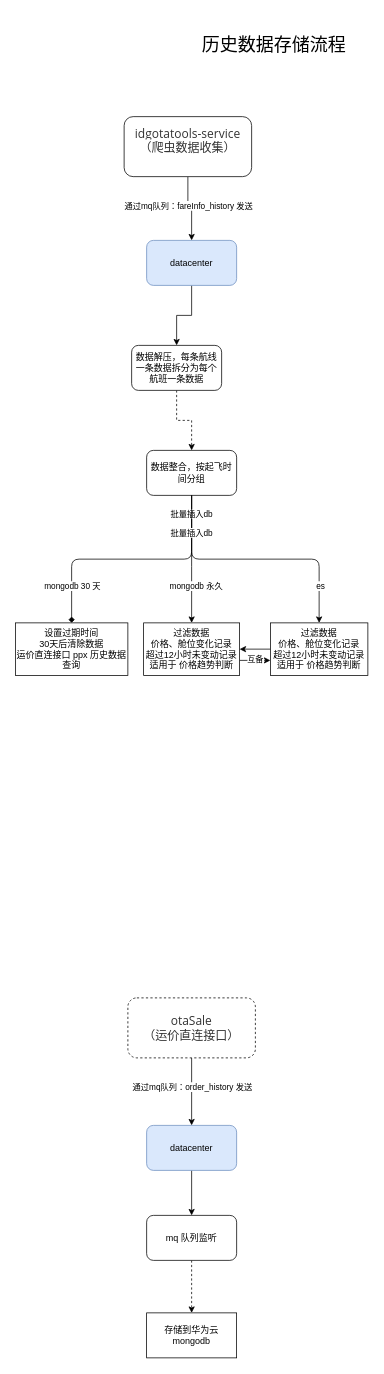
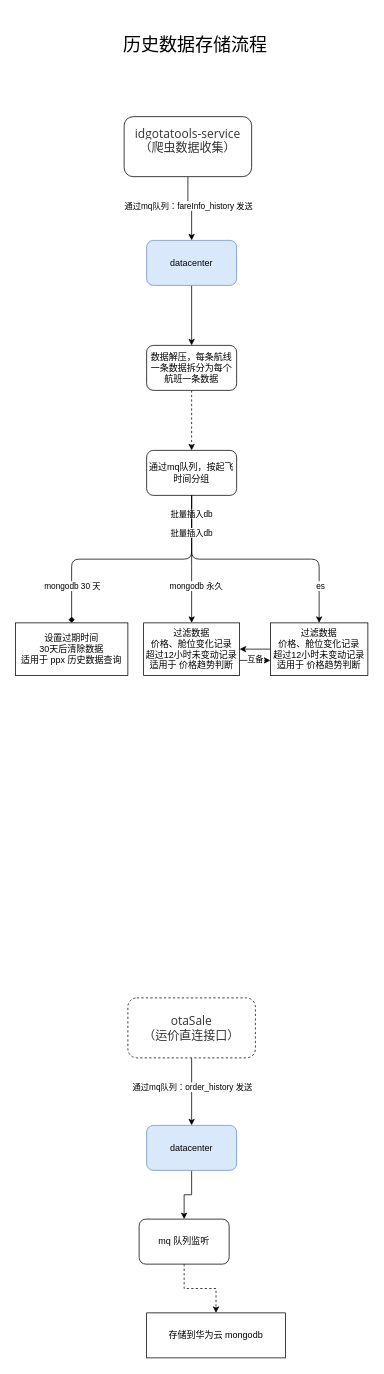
  <mxCell id="0" />
  <mxCell id="1" parent="0" />
  <mxCell id="2" value="" style="edgeStyle=orthogonalEdgeStyle;rounded=0;orthogonalLoop=1;jettySize=auto;html=1;" parent="1" source="4" target="6" edge="1"><mxGeometry relative="1" as="geometry" /></mxCell>
  <mxCell id="3" value="&lt;font style=&quot;font-size: 11px;&quot;&gt;通过mq队列：fareInfo_history 发送&lt;/font&gt;" style="edgeLabel;html=1;align=center;verticalAlign=middle;resizable=0;points=[];" parent="2" vertex="1" connectable="0"><mxGeometry x="-0.156" relative="1" as="geometry"><mxPoint as="offset" /></mxGeometry></mxCell>
  <mxCell id="4" value="&#10;&lt;span style=&quot;color: rgb(51, 51, 51); font-family: &amp;quot;Open Sans&amp;quot;, &amp;quot;Clear Sans&amp;quot;, &amp;quot;Helvetica Neue&amp;quot;, Helvetica, Arial, &amp;quot;Segoe UI Emoji&amp;quot;, sans-serif; font-size: 16px; font-style: normal; font-variant-ligatures: normal; font-variant-caps: normal; font-weight: 400; letter-spacing: normal; orphans: 4; text-align: start; text-indent: 0px; text-transform: none; white-space: pre-wrap; widows: 2; word-spacing: 0px; -webkit-text-stroke-width: 0px; background-color: rgb(255, 255, 255); text-decoration-thickness: initial; text-decoration-style: initial; text-decoration-color: initial; display: inline !important; float: none;&quot;&gt;idgotatools-service （爬虫数据收集）&lt;/span&gt;&#10;&#10;" style="rounded=1;whiteSpace=wrap;html=1;" parent="1" vertex="1"><mxGeometry x="165" y="155" width="170" height="80" as="geometry" /></mxCell>
  <mxCell id="5" value="" style="edgeStyle=orthogonalEdgeStyle;rounded=0;orthogonalLoop=1;jettySize=auto;html=1;" parent="1" source="6" target="8" edge="1"><mxGeometry relative="1" as="geometry" /></mxCell>
  <mxCell id="6" value="datacenter" style="whiteSpace=wrap;html=1;rounded=1;fillColor=#dae8fc;strokeColor=#6c8ebf;" parent="1" vertex="1"><mxGeometry x="195" y="320" width="120" height="60" as="geometry" /></mxCell>
  <mxCell id="7" value="" style="edgeStyle=orthogonalEdgeStyle;rounded=0;orthogonalLoop=1;jettySize=auto;html=1;dashed=1;" parent="1" source="8" target="9" edge="1"><mxGeometry relative="1" as="geometry" /></mxCell>
- <mxCell id="8" value="数据解压，每条航线一条数据拆分为每个航班一条数据" style="whiteSpace=wrap;html=1;rounded=1;" parent="1" vertex="1"><mxGeometry x="175" y="460" width="120" height="60" as="geometry" /></mxCell>
- <mxCell id="9" value="数据整合，按起飞时间分组" style="whiteSpace=wrap;html=1;rounded=1;" parent="1" vertex="1"><mxGeometry x="195" y="600" width="120" height="60" as="geometry" /></mxCell>
+ <mxCell id="8" value="数据解压，每条航线一条数据拆分为每个航班一条数据" style="whiteSpace=wrap;html=1;rounded=1;" parent="1" vertex="1"><mxGeometry x="195" y="460" width="120" height="60" as="geometry" /></mxCell>
+ <mxCell id="9" value="通过mq队列，按起飞时间分组" style="whiteSpace=wrap;html=1;rounded=1;" parent="1" vertex="1"><mxGeometry x="195" y="600" width="120" height="60" as="geometry" /></mxCell>
  <mxCell id="10" value="" style="edgeStyle=elbowEdgeStyle;elbow=vertical;html=1;rounded=1;curved=0;sourcePerimeterSpacing=0;targetPerimeterSpacing=0;startSize=6;endSize=6;exitX=0.5;exitY=1;exitDx=0;exitDy=0;endArrow=diamond;" parent="1" source="9" target="18" edge="1"><mxGeometry relative="1" as="geometry"><mxPoint x="400" y="770" as="sourcePoint" /></mxGeometry></mxCell>
  <mxCell id="11" value="mongodb 30 天" style="edgeLabel;html=1;align=center;verticalAlign=middle;resizable=0;points=[];" parent="10" vertex="1" connectable="0"><mxGeometry x="0.641" y="1" relative="1" as="geometry"><mxPoint x="-1" y="9" as="offset" /></mxGeometry></mxCell>
  <mxCell id="12" value="" style="edgeStyle=orthogonalEdgeStyle;rounded=0;orthogonalLoop=1;jettySize=auto;html=1;" parent="1" source="14" target="20" edge="1"><mxGeometry relative="1" as="geometry"><Array as="points"><mxPoint x="330" y="880" /><mxPoint x="330" y="880" /></Array></mxGeometry></mxCell>
  <mxCell id="13" value="互备" style="edgeLabel;html=1;align=center;verticalAlign=middle;resizable=0;points=[];" parent="12" vertex="1" connectable="0"><mxGeometry x="-0.024" y="3" relative="1" as="geometry"><mxPoint as="offset" /></mxGeometry></mxCell>
  <mxCell id="14" value="过滤数据&lt;div&gt;价格、舱位变化记录&lt;/div&gt;&lt;div&gt;超过12小时未变动记录&lt;/div&gt;&lt;div&gt;适用于 价格趋势判断&lt;/div&gt;" style="whiteSpace=wrap;html=1;" parent="1" vertex="1"><mxGeometry x="191" y="830" width="128" height="70" as="geometry" /></mxCell>
  <mxCell id="15" value="" style="edgeStyle=elbowEdgeStyle;elbow=vertical;html=1;rounded=1;curved=0;sourcePerimeterSpacing=0;targetPerimeterSpacing=0;startSize=6;endSize=6;exitX=0.5;exitY=1;exitDx=0;exitDy=0;" parent="1" source="9" target="14" edge="1"><mxGeometry relative="1" as="geometry"><mxPoint x="400" y="770" as="sourcePoint" /></mxGeometry></mxCell>
  <mxCell id="16" value="批量插入db" style="edgeLabel;html=1;align=center;verticalAlign=middle;resizable=0;points=[];" parent="15" vertex="1" connectable="0"><mxGeometry x="-0.713" y="-1" relative="1" as="geometry"><mxPoint as="offset" /></mxGeometry></mxCell>
  <mxCell id="17" value="mongodb 永久" style="edgeLabel;html=1;align=center;verticalAlign=middle;resizable=0;points=[];" parent="15" vertex="1" connectable="0"><mxGeometry x="0.661" y="1" relative="1" as="geometry"><mxPoint x="4" y="-21" as="offset" /></mxGeometry></mxCell>
- <mxCell id="18" value="设置过期时间&lt;div&gt;30天后清除数据&lt;/div&gt;&lt;div&gt;运价直连接口 ppx 历史数据查询&lt;/div&gt;" style="whiteSpace=wrap;html=1;" parent="1" vertex="1"><mxGeometry x="20" y="830" width="150" height="70" as="geometry" /></mxCell>
+ <mxCell id="18" value="设置过期时间&lt;div&gt;30天后清除数据&lt;/div&gt;&lt;div&gt;适用于 ppx 历史数据查询&lt;/div&gt;" style="whiteSpace=wrap;html=1;" parent="1" vertex="1"><mxGeometry x="20" y="830" width="150" height="70" as="geometry" /></mxCell>
  <mxCell id="19" value="" style="edgeStyle=orthogonalEdgeStyle;rounded=0;orthogonalLoop=1;jettySize=auto;html=1;" parent="1" source="20" target="14" edge="1"><mxGeometry relative="1" as="geometry" /></mxCell>
  <mxCell id="20" value="过滤数据&lt;div&gt;价格、舱位变化记录&lt;/div&gt;&lt;div&gt;超过12小时未变动记录&lt;/div&gt;&lt;div&gt;适用于 价格趋势判断&lt;br&gt;&lt;/div&gt;" style="whiteSpace=wrap;html=1;" parent="1" vertex="1"><mxGeometry x="360" y="830" width="130" height="70" as="geometry" /></mxCell>
  <mxCell id="21" value="" style="edgeStyle=elbowEdgeStyle;elbow=vertical;html=1;rounded=1;curved=0;sourcePerimeterSpacing=0;targetPerimeterSpacing=0;startSize=6;endSize=6;exitX=0.5;exitY=1;exitDx=0;exitDy=0;" parent="1" source="9" target="20" edge="1"><mxGeometry relative="1" as="geometry"><mxPoint x="250" y="740" as="sourcePoint" /></mxGeometry></mxCell>
  <mxCell id="22" value="批量插入db" style="edgeLabel;html=1;align=center;verticalAlign=middle;resizable=0;points=[];" parent="21" vertex="1" connectable="0"><mxGeometry x="-0.713" y="-1" relative="1" as="geometry"><mxPoint as="offset" /></mxGeometry></mxCell>
  <mxCell id="23" value="es" style="edgeLabel;html=1;align=center;verticalAlign=middle;resizable=0;points=[];" parent="21" vertex="1" connectable="0"><mxGeometry x="0.661" y="1" relative="1" as="geometry"><mxPoint y="8" as="offset" /></mxGeometry></mxCell>
  <mxCell id="24" value="" style="edgeStyle=orthogonalEdgeStyle;rounded=0;orthogonalLoop=1;jettySize=auto;html=1;" edge="1" parent="1" source="26" target="28"><mxGeometry relative="1" as="geometry" /></mxCell>
  <mxCell id="25" value="&lt;font style=&quot;font-size: 11px;&quot;&gt;通过mq队列：order_history 发送&lt;/font&gt;" style="edgeLabel;html=1;align=center;verticalAlign=middle;resizable=0;points=[];" vertex="1" connectable="0" parent="24"><mxGeometry x="-0.156" relative="1" as="geometry"><mxPoint as="offset" /></mxGeometry></mxCell>
  <mxCell id="26" value="&lt;br&gt;&lt;span style=&quot;color: rgb(51, 51, 51); font-family: &amp;quot;Open Sans&amp;quot;, &amp;quot;Clear Sans&amp;quot;, &amp;quot;Helvetica Neue&amp;quot;, Helvetica, Arial, &amp;quot;Segoe UI Emoji&amp;quot;, sans-serif; font-size: 16px; font-style: normal; font-variant-ligatures: normal; font-variant-caps: normal; font-weight: 400; letter-spacing: normal; orphans: 4; text-align: start; text-indent: 0px; text-transform: none; white-space: pre-wrap; widows: 2; word-spacing: 0px; -webkit-text-stroke-width: 0px; background-color: rgb(255, 255, 255); text-decoration-thickness: initial; text-decoration-style: initial; text-decoration-color: initial; display: inline !important; float: none;&quot;&gt;otaSale&lt;/span&gt;&lt;div&gt;&lt;span style=&quot;color: rgb(51, 51, 51); font-family: &amp;quot;Open Sans&amp;quot;, &amp;quot;Clear Sans&amp;quot;, &amp;quot;Helvetica Neue&amp;quot;, Helvetica, Arial, &amp;quot;Segoe UI Emoji&amp;quot;, sans-serif; font-size: 16px; font-style: normal; font-variant-ligatures: normal; font-variant-caps: normal; font-weight: 400; letter-spacing: normal; orphans: 4; text-align: start; text-indent: 0px; text-transform: none; white-space: pre-wrap; widows: 2; word-spacing: 0px; -webkit-text-stroke-width: 0px; background-color: rgb(255, 255, 255); text-decoration-thickness: initial; text-decoration-style: initial; text-decoration-color: initial; display: inline !important; float: none;&quot;&gt;（运价直连接口）&lt;/span&gt;&lt;br&gt;&lt;br&gt;&lt;/div&gt;" style="rounded=1;whiteSpace=wrap;html=1;dashed=1;" vertex="1" parent="1"><mxGeometry x="170" y="1330" width="170" height="80" as="geometry" /></mxCell>
  <mxCell id="27" value="" style="edgeStyle=orthogonalEdgeStyle;rounded=0;orthogonalLoop=1;jettySize=auto;html=1;" edge="1" parent="1" source="28" target="30"><mxGeometry relative="1" as="geometry" /></mxCell>
  <mxCell id="28" value="datacenter" style="whiteSpace=wrap;html=1;rounded=1;fillColor=#dae8fc;strokeColor=#6c8ebf;" vertex="1" parent="1"><mxGeometry x="195" y="1500" width="120" height="60" as="geometry" /></mxCell>
  <mxCell id="29" value="" style="edgeStyle=orthogonalEdgeStyle;rounded=0;orthogonalLoop=1;jettySize=auto;html=1;dashed=1;" edge="1" parent="1" source="30" target="31"><mxGeometry relative="1" as="geometry" /></mxCell>
- <mxCell id="30" value="mq 队列监听" style="whiteSpace=wrap;html=1;rounded=1;" vertex="1" parent="1"><mxGeometry x="195" y="1620" width="120" height="60" as="geometry" /></mxCell>
- <mxCell id="31" value="存储到华为云 mongodb" style="rounded=0;whiteSpace=wrap;html=1;" vertex="1" parent="1"><mxGeometry x="195" y="1750" width="120" height="60" as="geometry" /></mxCell>
- <mxCell id="32" value="&lt;font style=&quot;font-size: 24px;&quot;&gt;历史数据存储流程&lt;/font&gt;" style="text;html=1;align=center;verticalAlign=middle;whiteSpace=wrap;rounded=0;" vertex="1" parent="1"><mxGeometry x="245" y="20" width="240" height="80" as="geometry" /></mxCell>
+ <mxCell id="30" value="mq 队列监听" style="whiteSpace=wrap;html=1;rounded=1;" vertex="1" parent="1"><mxGeometry x="185" y="1625" width="120" height="60" as="geometry" /></mxCell>
+ <mxCell id="31" value="存储到华为云 mongodb" style="rounded=0;whiteSpace=wrap;html=1;" vertex="1" parent="1"><mxGeometry x="195" y="1750" width="185" height="60" as="geometry" /></mxCell>
+ <mxCell id="32" value="&lt;font style=&quot;font-size: 24px;&quot;&gt;历史数据存储流程&lt;/font&gt;" style="text;html=1;align=center;verticalAlign=middle;whiteSpace=wrap;rounded=0;" vertex="1" parent="1"><mxGeometry x="140" y="20" width="240" height="80" as="geometry" /></mxCell>
